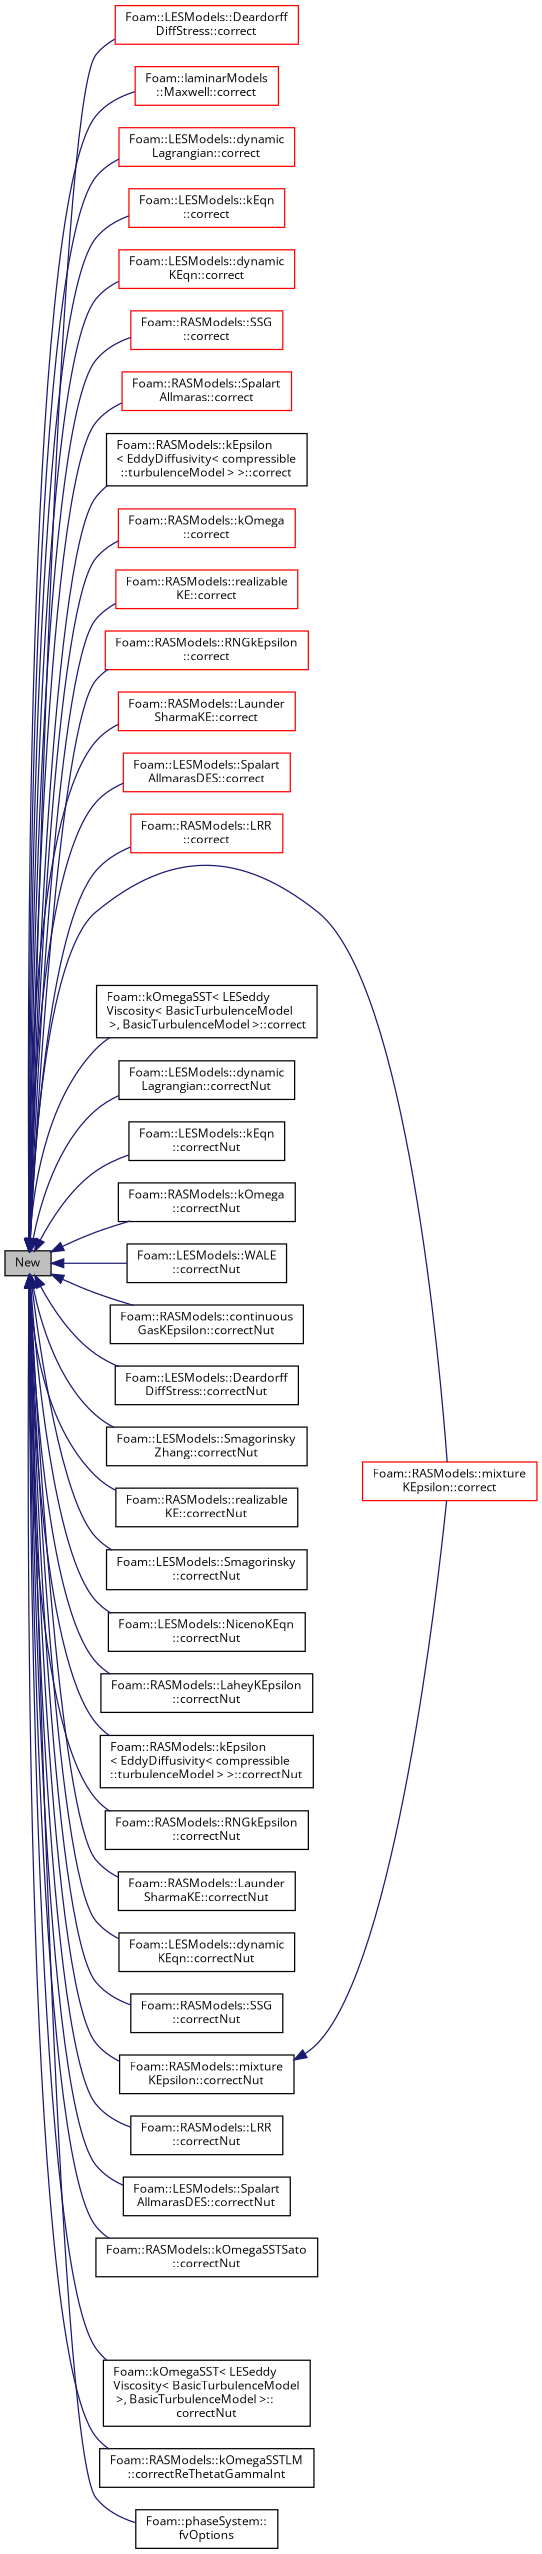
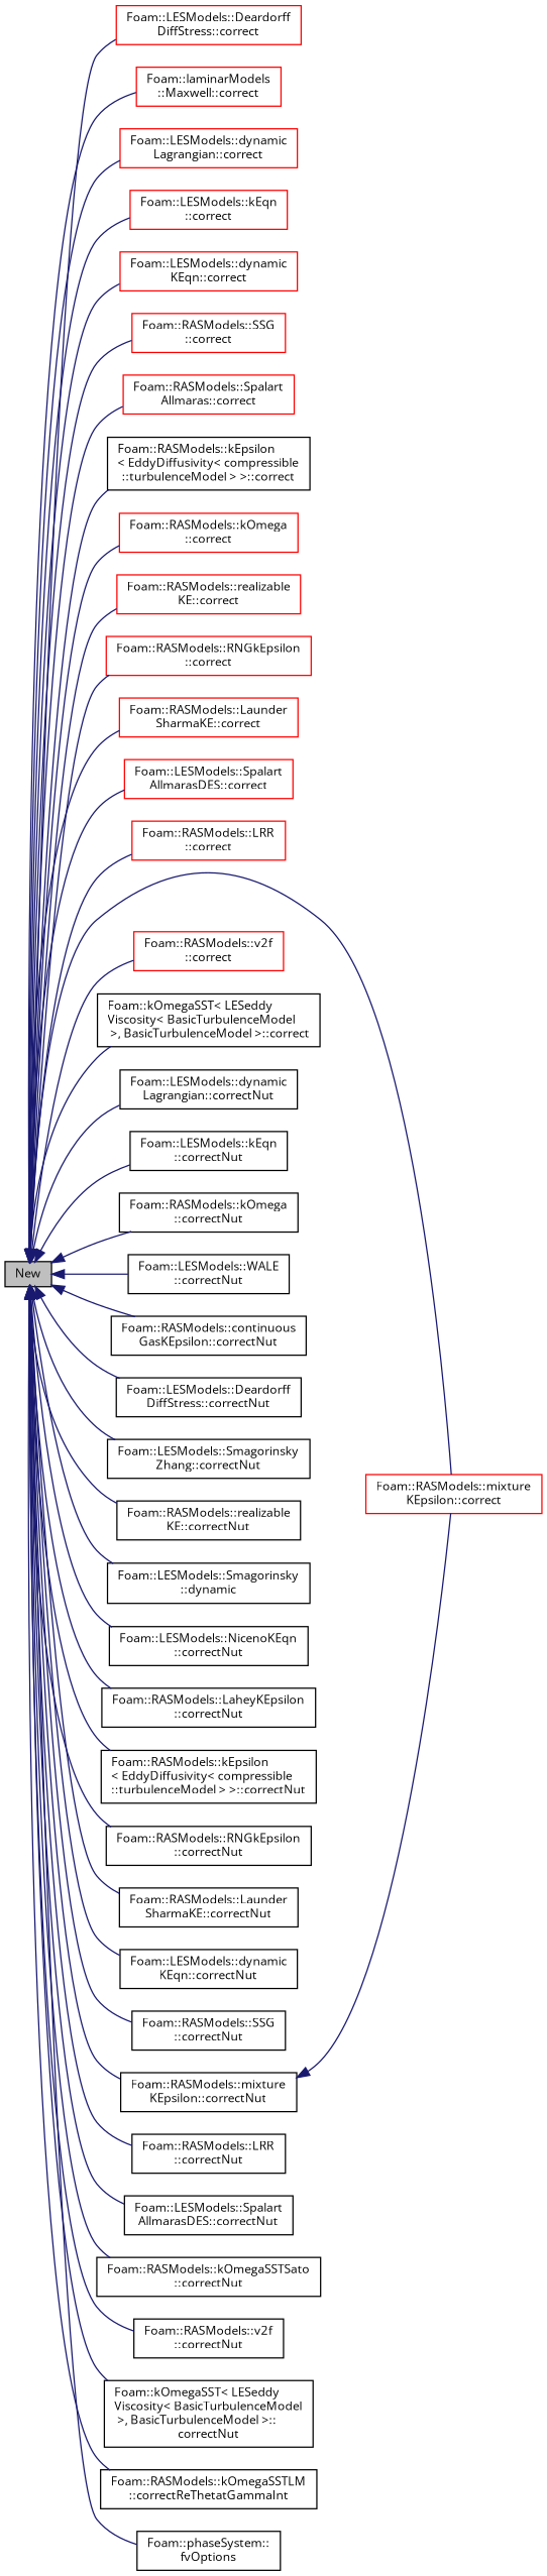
  digraph {
    fontname="Open Sans"
    rankdir=LR
    node [color=black fontname="Open Sans" fontsize=10 shape=record]
    edge [color=midnightblue dir=back fontname="Open Sans" fontsize=10 labelfontname=Helvetica labelfontsize=10 style=solid]
    n1 [fillcolor=grey75 fontcolor=black height=0.2 label=New style=filled width=0.4]
    n2 [color=red height=0.2 label="Foam::LESModels::Deardorff\lDiffStress::correct" width=0.4]
    n3 [color=red height=0.2 label="Foam::laminarModels\l::Maxwell::correct" width=0.4]
    n4 [color=red height=0.2 label="Foam::LESModels::dynamic\lLagrangian::correct" width=0.4]
    n5 [color=red height=0.2 label="Foam::LESModels::kEqn\l::correct" width=0.4]
    n6 [color=red height=0.2 label="Foam::LESModels::dynamic\lKEqn::correct" width=0.4]
    n7 [color=red height=0.2 label="Foam::RASModels::SSG\l::correct" width=0.4]
    n8 [color=red height=0.2 label="Foam::RASModels::Spalart\lAllmaras::correct" width=0.4]
    n9 [height=0.2 label="Foam::RASModels::kEpsilon\l\< EddyDiffusivity\< compressible\l::turbulenceModel \> \>::correct" width=0.4]
    n10 [color=red height=0.2 label="Foam::RASModels::kOmega\l::correct" width=0.4]
    n11 [color=red height=0.2 label="Foam::RASModels::realizable\lKE::correct" width=0.4]
    n12 [color=red height=0.2 label="Foam::RASModels::RNGkEpsilon\l::correct" width=0.4]
    n13 [color=red height=0.2 label="Foam::RASModels::Launder\lSharmaKE::correct" width=0.4]
    n14 [color=red height=0.2 label="Foam::LESModels::Spalart\lAllmarasDES::correct" width=0.4]
    n15 [color=red height=0.2 label="Foam::RASModels::LRR\l::correct" width=0.4]
    n16 [color=red height=0.2 label="Foam::RASModels::mixture\lKEpsilon::correct" width=0.4]
+   n17 [color=red height=0.2 label="Foam::RASModels::v2f\l::correct" width=0.4]
    n18 [height=0.2 label="Foam::kOmegaSST\< LESeddy\lViscosity\< BasicTurbulenceModel\l \>, BasicTurbulenceModel \>::correct" width=0.4]
    n19 [height=0.2 label="Foam::LESModels::dynamic\lLagrangian::correctNut" width=0.4]
    n20 [height=0.2 label="Foam::LESModels::kEqn\l::correctNut" width=0.4]
    n21 [height=0.2 label="Foam::RASModels::kOmega\l::correctNut" width=0.4]
    n22 [height=0.2 label="Foam::LESModels::WALE\l::correctNut" width=0.4]
    n23 [height=0.2 label="Foam::RASModels::continuous\lGasKEpsilon::correctNut" width=0.4]
    n24 [height=0.2 label="Foam::LESModels::Deardorff\lDiffStress::correctNut" width=0.4]
    n25 [height=0.2 label="Foam::LESModels::Smagorinsky\lZhang::correctNut" width=0.4]
    n26 [height=0.2 label="Foam::RASModels::realizable\lKE::correctNut" width=0.4]
-   n27 [height=0.2 label="Foam::LESModels::Smagorinsky\l::correctNut" width=0.4]
+   n27 [height=0.2 label="Foam::LESModels::Smagorinsky\l::dynamic" width=0.4]
    n28 [height=0.2 label="Foam::LESModels::NicenoKEqn\l::correctNut" width=0.4]
    n29 [height=0.2 label="Foam::RASModels::LaheyKEpsilon\l::correctNut" width=0.4]
    n30 [height=0.2 label="Foam::RASModels::kEpsilon\l\< EddyDiffusivity\< compressible\l::turbulenceModel \> \>::correctNut" width=0.4]
    n31 [height=0.2 label="Foam::RASModels::RNGkEpsilon\l::correctNut" width=0.4]
    n32 [height=0.2 label="Foam::RASModels::Launder\lSharmaKE::correctNut" width=0.4]
    n33 [height=0.2 label="Foam::LESModels::dynamic\lKEqn::correctNut" width=0.4]
    n34 [height=0.2 label="Foam::RASModels::SSG\l::correctNut" width=0.4]
    n35 [height=0.2 label="Foam::RASModels::mixture\lKEpsilon::correctNut" width=0.4]
    n36 [height=0.2 label="Foam::RASModels::LRR\l::correctNut" width=0.4]
    n37 [height=0.2 label="Foam::LESModels::Spalart\lAllmarasDES::correctNut" width=0.4]
    n38 [height=0.2 label="Foam::RASModels::kOmegaSSTSato\l::correctNut" width=0.4]
+   n39 [height=0.2 label="Foam::RASModels::v2f\l::correctNut" width=0.4]
    n40 [height=0.2 label="Foam::kOmegaSST\< LESeddy\lViscosity\< BasicTurbulenceModel\l \>, BasicTurbulenceModel \>::\lcorrectNut" width=0.4]
    n41 [height=0.2 label="Foam::RASModels::kOmegaSSTLM\l::correctReThetatGammaInt" width=0.4]
    n42 [height=0.2 label="Foam::phaseSystem::\lfvOptions" width=0.4]
    n1 -> n2
    n1 -> n3
    n1 -> n4
    n1 -> n5
    n1 -> n6
    n1 -> n7
    n1 -> n8
    n1 -> n9
    n1 -> n10
    n1 -> n11
    n1 -> n12
    n1 -> n13
    n1 -> n14
    n1 -> n15
    n1 -> n16
+   n1 -> n17
    n1 -> n18
    n1 -> n19
    n1 -> n20
    n1 -> n21
    n1 -> n22
    n1 -> n23
    n1 -> n24
    n1 -> n25
    n1 -> n26
    n1 -> n27
    n1 -> n28
    n1 -> n29
    n1 -> n30
    n1 -> n31
    n1 -> n32
    n1 -> n33
    n1 -> n34
    n1 -> n35
    n1 -> n36
    n1 -> n37
    n1 -> n38
+   n1 -> n39
    n1 -> n40
    n1 -> n41
    n1 -> n42
    n35 -> n16
  }
